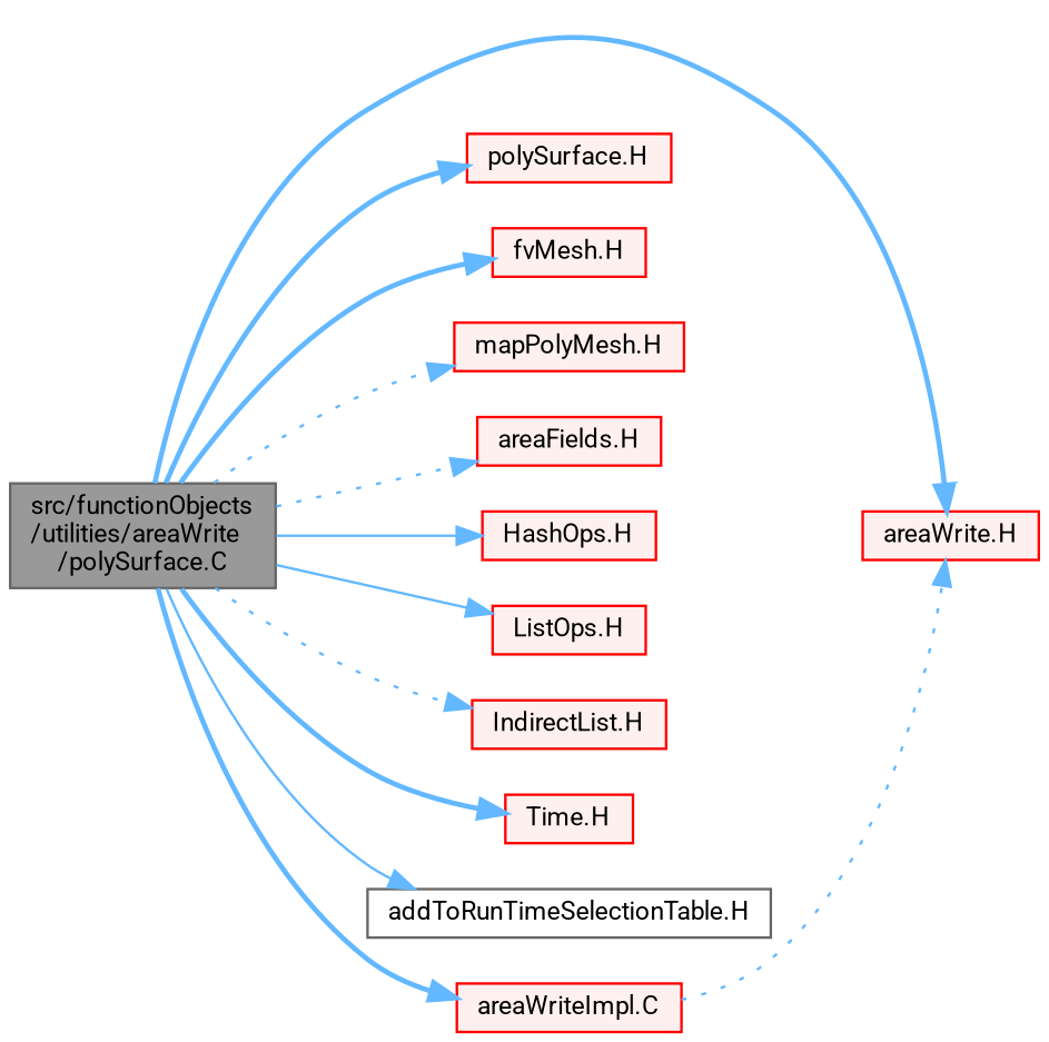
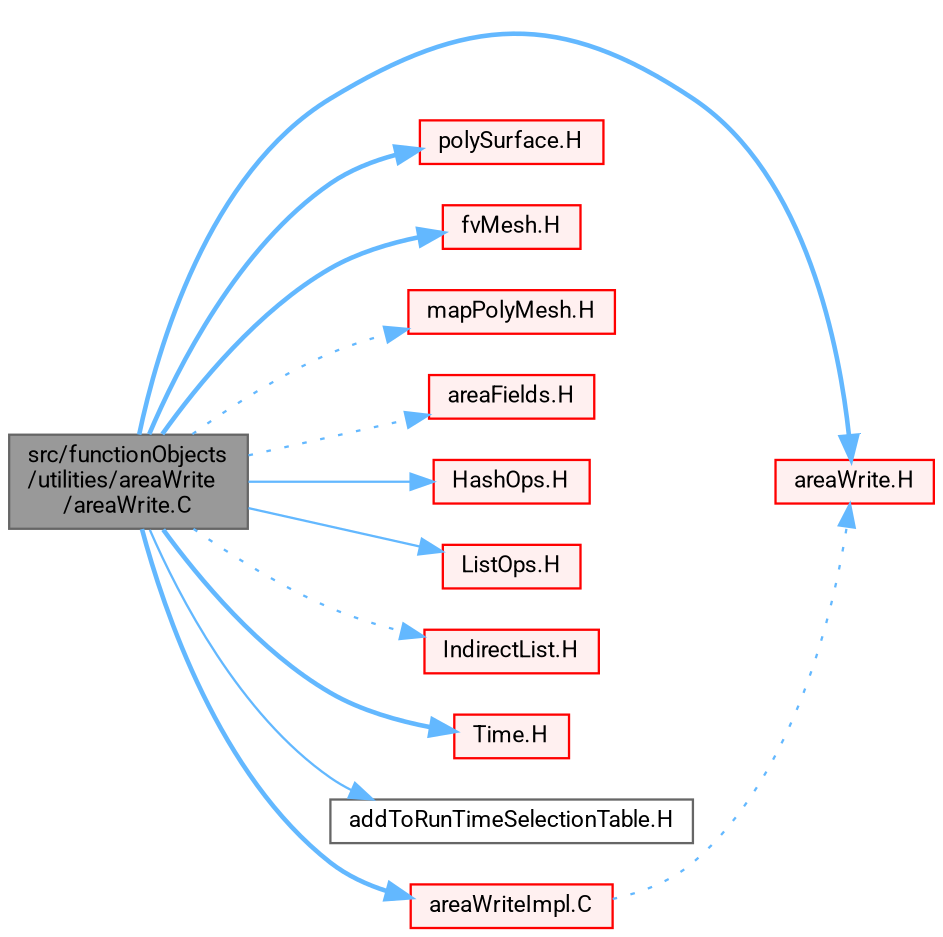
  digraph {
    fontname=Roboto
    rankdir=LR
    node [color=red fillcolor="#FFF0F0" fontname=Roboto fontsize=10 shape=box style=filled]
    edge [color=steelblue1 fontname=Roboto fontsize=10 labelfontname=Helvetica labelfontsize=10 style=bold]
-   n1 [color=gray40 fillcolor=grey60 fontcolor=black height=0.2 label="src/functionObjects\l/utilities/areaWrite\l/polySurface.C" width=0.4]
+   n1 [color=gray40 fillcolor=grey60 fontcolor=black height=0.2 label="src/functionObjects\l/utilities/areaWrite\l/areaWrite.C" width=0.4]
    n2 [height=0.2 label="areaWrite.H" width=0.4]
    n3 [height=0.2 label="polySurface.H" width=0.4]
    n4 [height=0.2 label="fvMesh.H" width=0.4]
    n5 [height=0.2 label="mapPolyMesh.H" width=0.4]
    n6 [height=0.2 label="areaFields.H" width=0.4]
    n7 [height=0.2 label="HashOps.H" width=0.4]
    n8 [height=0.2 label="ListOps.H" width=0.4]
    n9 [height=0.2 label="IndirectList.H" width=0.4]
    n10 [height=0.2 label="Time.H" width=0.4]
    n11 [color=grey40 fillcolor=white height=0.2 label="addToRunTimeSelectionTable.H" width=0.4]
    n12 [height=0.2 label="areaWriteImpl.C" width=0.4]
    n1 -> n2
    n1 -> n3
    n1 -> n4
    n1 -> n5 [style=dotted]
    n1 -> n6 [style=dotted]
    n1 -> n7 [style=solid]
    n1 -> n8 [style=solid]
    n1 -> n9 [style=dotted]
    n1 -> n10
    n1 -> n11 [style=solid]
    n1 -> n12
    n12 -> n2 [style=dotted]
  }
